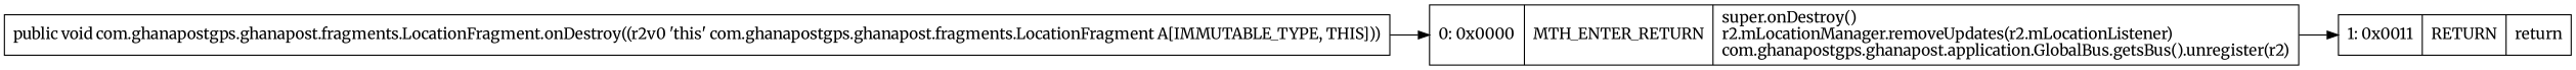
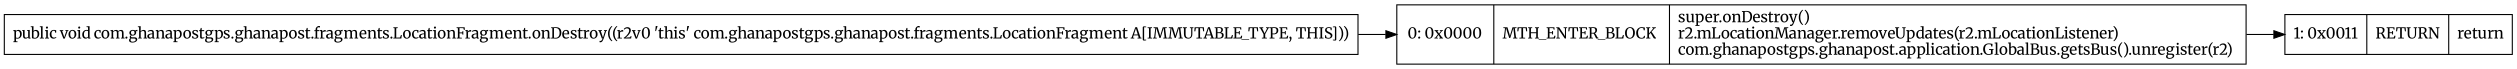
  digraph {
    rankdir=LR
    fontname=Merriweather
    node [shape=record fontname=Merriweather]
    edge [fontname=Merriweather]
-   n1 [label="{0\:\ 0x0000|MTH_ENTER_RETURN\l|super.onDestroy()\lr2.mLocationManager.removeUpdates(r2.mLocationListener)\lcom.ghanapostgps.ghanapost.application.GlobalBus.getsBus().unregister(r2)\l}"]
+   n1 [label="{0\:\ 0x0000|MTH_ENTER_BLOCK\l|super.onDestroy()\lr2.mLocationManager.removeUpdates(r2.mLocationListener)\lcom.ghanapostgps.ghanapost.application.GlobalBus.getsBus().unregister(r2)\l}"]
    n2 [label="{1\:\ 0x0011|RETURN\l|return\l}"]
    n3 [label="{public void com.ghanapostgps.ghanapost.fragments.LocationFragment.onDestroy((r2v0 'this' com.ghanapostgps.ghanapost.fragments.LocationFragment A[IMMUTABLE_TYPE, THIS])) }"]
    n1 -> n2
    n3 -> n1
  }
